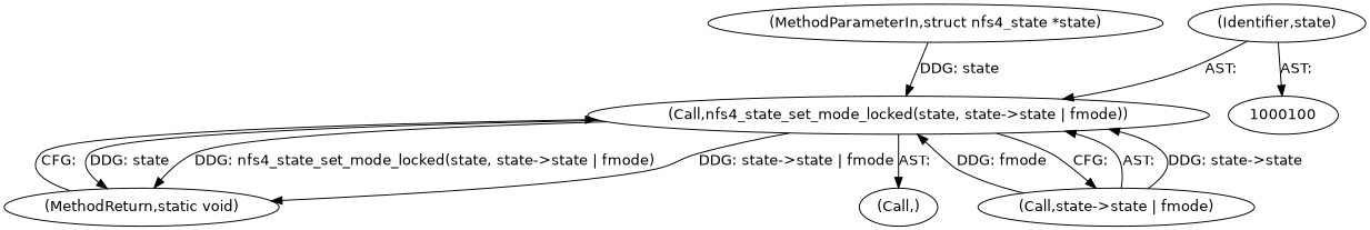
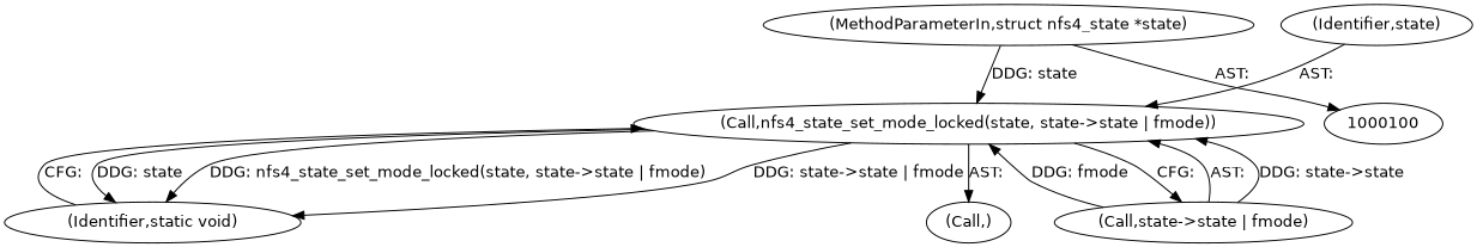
  digraph {
    fontname="DejaVu Sans"
    node [fontname="DejaVu Sans"]
    edge [fontname="DejaVu Sans"]
    n1 [label="(MethodParameterIn,struct nfs4_state *state)"]
    n2 [label="(Call,nfs4_state_set_mode_locked(state, state->state | fmode))"]
    1000100
-   n4 [label="(MethodReturn,static void)"]
+   n4 [label="(Identifier,static void)"]
    n5 [label="(Call,)"]
    n6 [label="(Call,state->state | fmode)"]
    n7 [label="(Identifier,state)"]
    n1 -> n2 [label="DDG: state"]
-   n7 -> 1000100 [label="AST: "]
+   n1 -> 1000100 [label="AST: "]
    n2 -> n4 [label="DDG: state"]
    n2 -> n4 [label="DDG: nfs4_state_set_mode_locked(state, state->state | fmode)"]
    n2 -> n4 [label="DDG: state->state | fmode"]
    n2 -> n5 [label="AST: "]
    n2 -> n6 [label="CFG: "]
    n4 -> n2 [label="CFG: "]
    n6 -> n2 [label="AST: "]
    n6 -> n2 [label="DDG: state->state"]
    n6 -> n2 [label="DDG: fmode"]
    n7 -> n2 [label="AST: "]
  }
